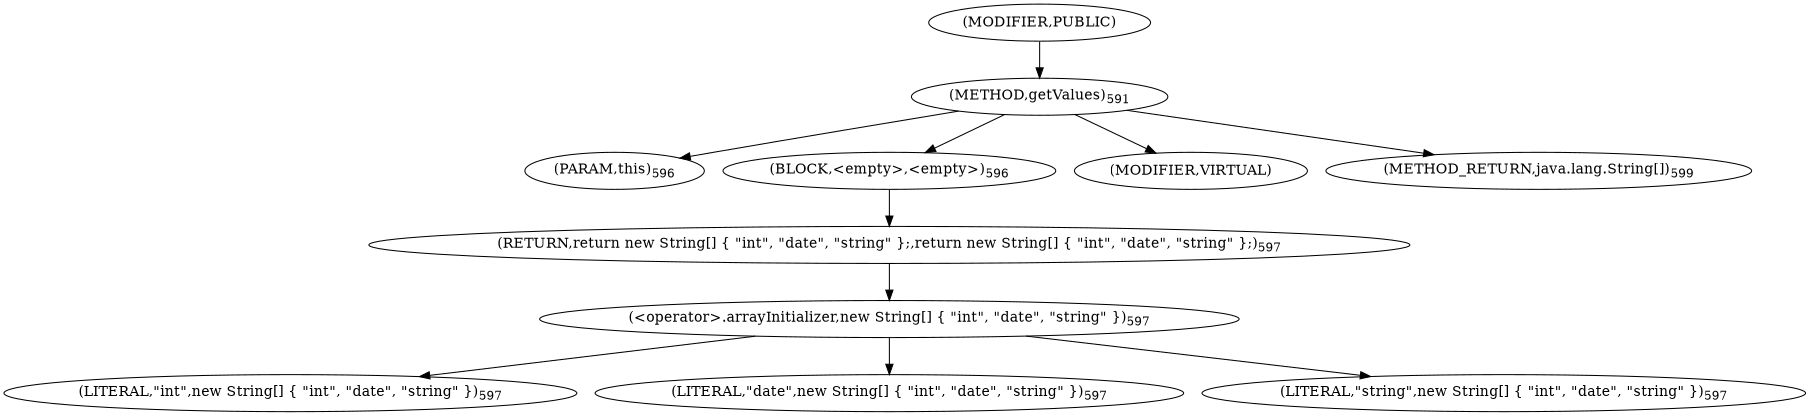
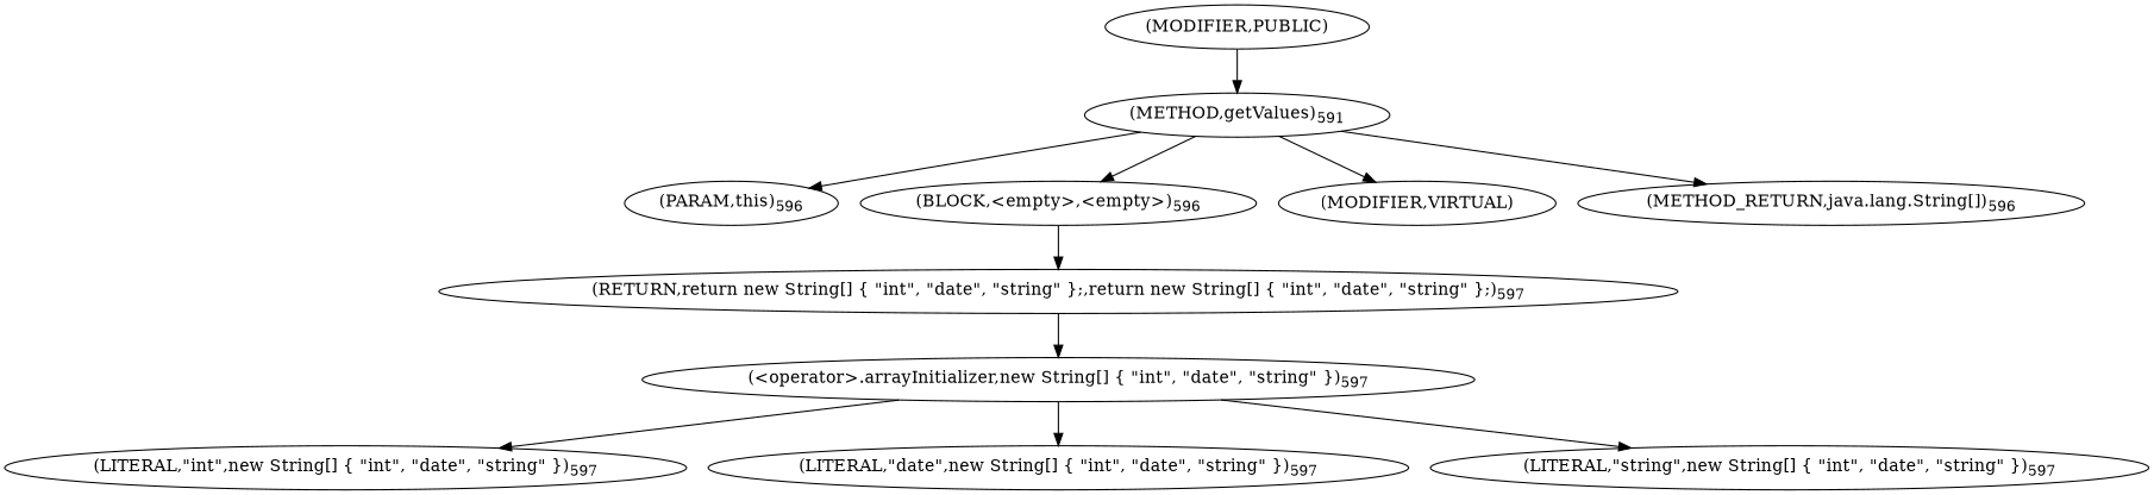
  digraph {
    n1 [label=<(METHOD,getValues)<SUB>591</SUB>>]
    n2 [label=<(PARAM,this)<SUB>596</SUB>>]
    n3 [label=<(BLOCK,&lt;empty&gt;,&lt;empty&gt;)<SUB>596</SUB>>]
    n4 [label=<(MODIFIER,VIRTUAL)>]
-   n5 [label=<(METHOD_RETURN,java.lang.String[])<SUB>599</SUB>>]
+   n5 [label=<(METHOD_RETURN,java.lang.String[])<SUB>596</SUB>>]
    n6 [label=<(RETURN,return new String[] { &quot;int&quot;, &quot;date&quot;, &quot;string&quot; };,return new String[] { &quot;int&quot;, &quot;date&quot;, &quot;string&quot; };)<SUB>597</SUB>>]
    n7 [label=<(MODIFIER,PUBLIC)>]
    n8 [label=<(&lt;operator&gt;.arrayInitializer,new String[] { &quot;int&quot;, &quot;date&quot;, &quot;string&quot; })<SUB>597</SUB>>]
    n9 [label=<(LITERAL,&quot;int&quot;,new String[] { &quot;int&quot;, &quot;date&quot;, &quot;string&quot; })<SUB>597</SUB>>]
    n10 [label=<(LITERAL,&quot;date&quot;,new String[] { &quot;int&quot;, &quot;date&quot;, &quot;string&quot; })<SUB>597</SUB>>]
    n11 [label=<(LITERAL,&quot;string&quot;,new String[] { &quot;int&quot;, &quot;date&quot;, &quot;string&quot; })<SUB>597</SUB>>]
    n1 -> n2
    n1 -> n3
    n1 -> n4
    n1 -> n5
    n3 -> n6
    n6 -> n8
    n7 -> n1
    n8 -> n9
    n8 -> n10
    n8 -> n11
  }
